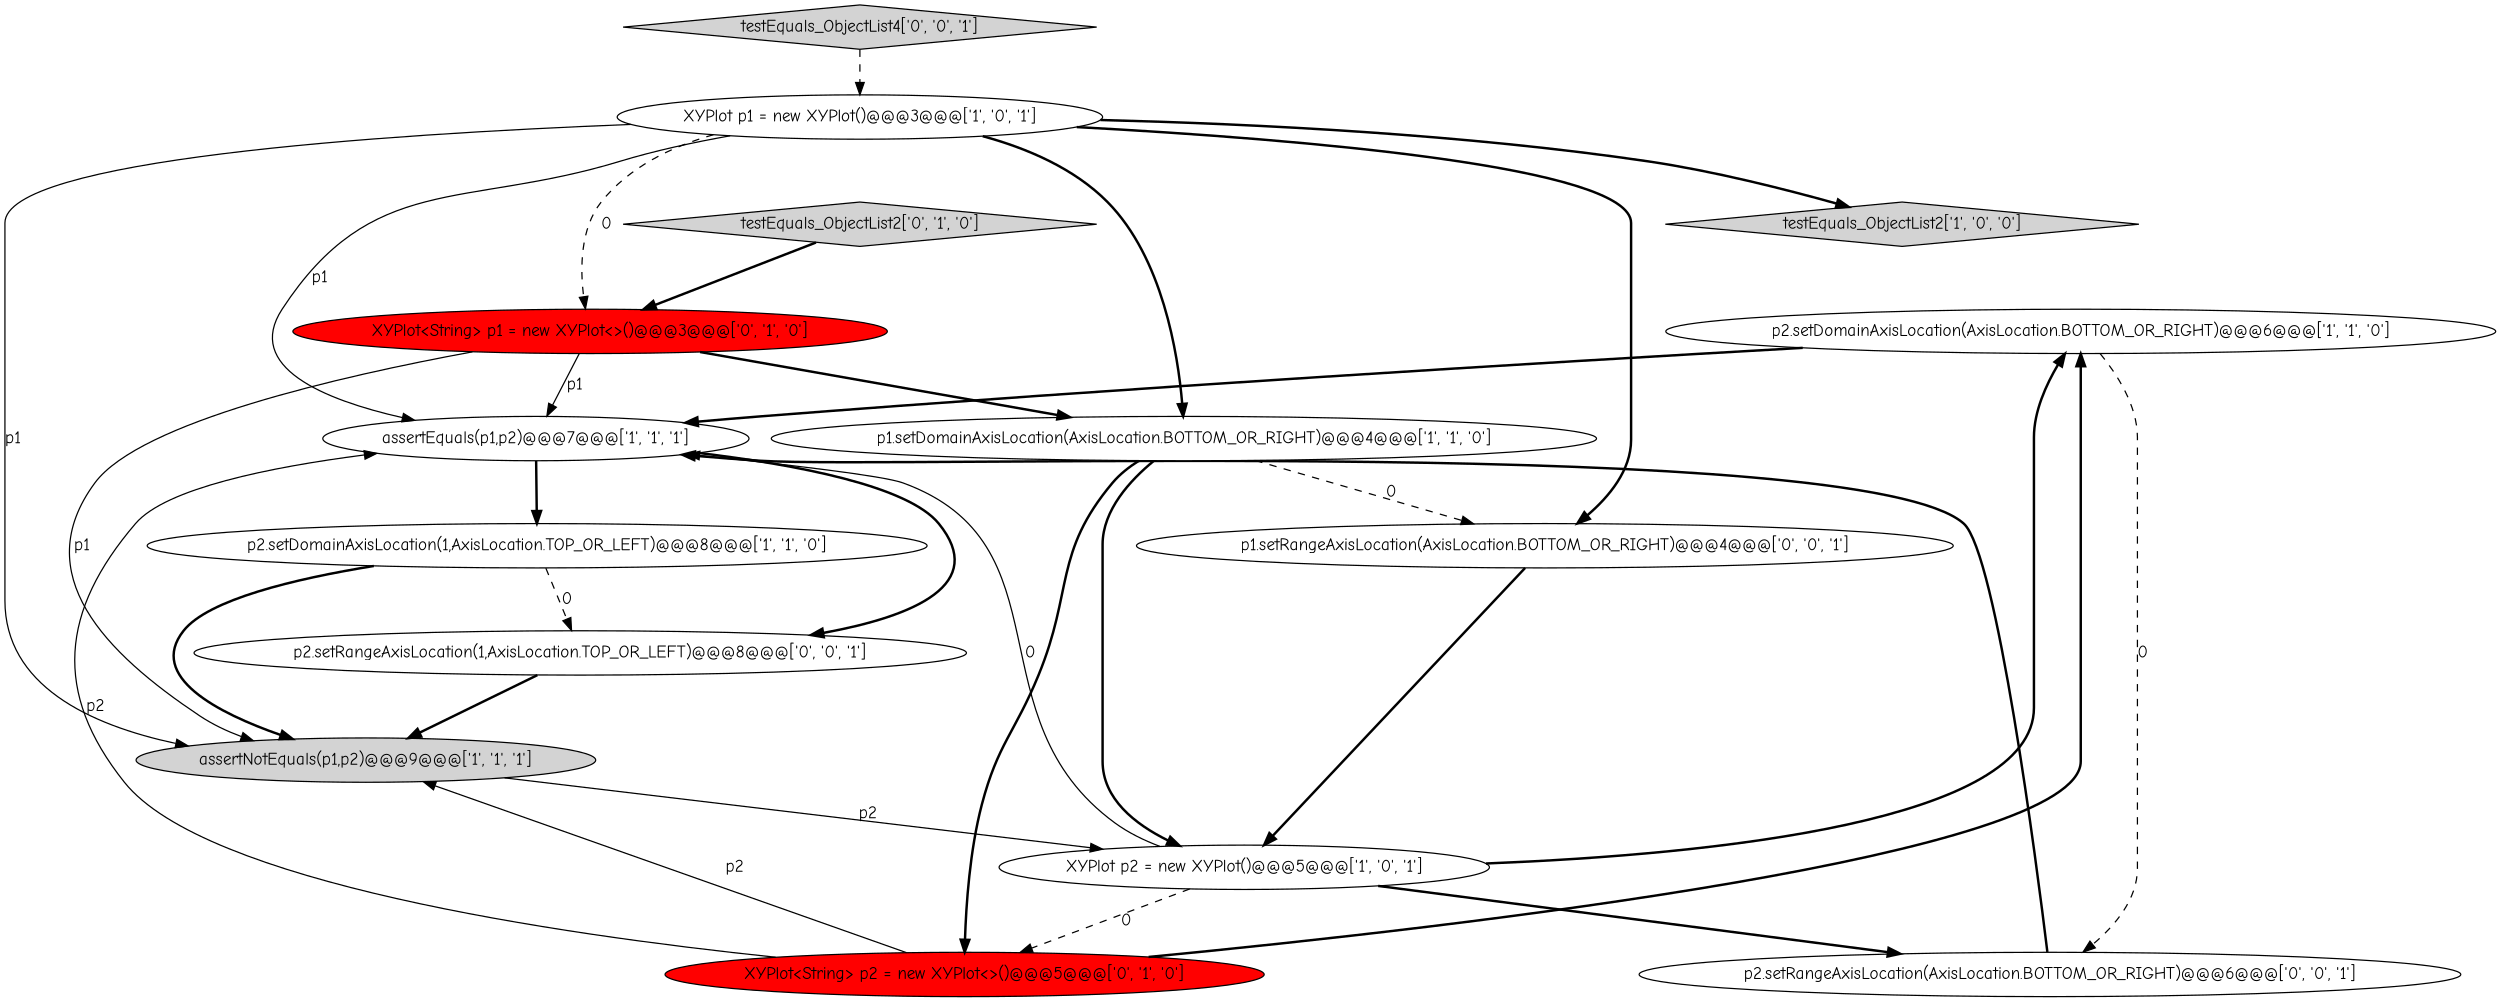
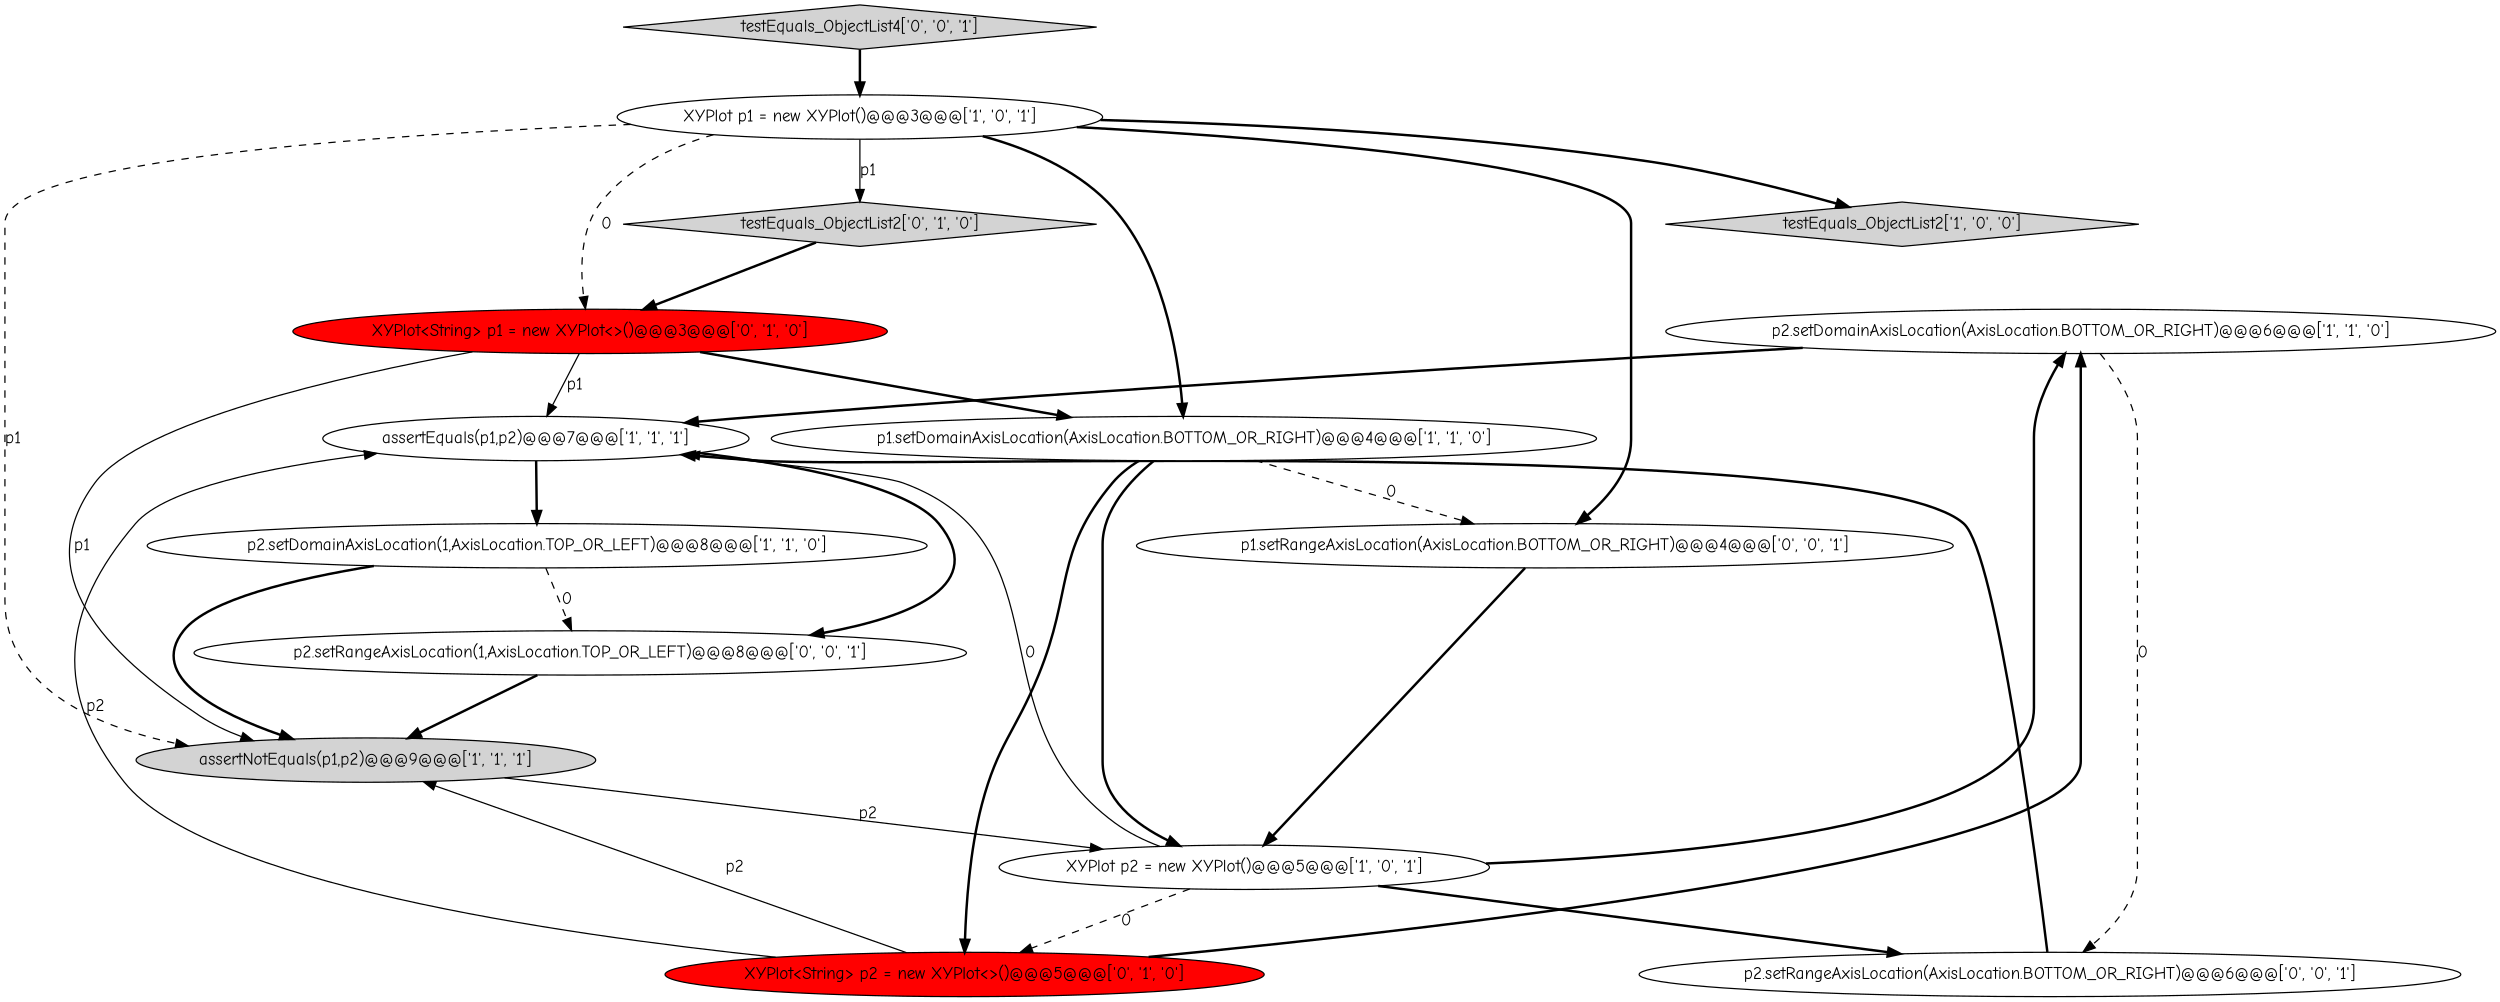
  digraph {
    fontname="Comic Neue"
    node [fillcolor=white fontname="Comic Neue" shape=ellipse style=filled]
    edge [fontname="Comic Neue" style=bold]
    n1 [label="p2.setDomainAxisLocation(AxisLocation.BOTTOM_OR_RIGHT)@@@6@@@['1', '1', '0']"]
    n2 [label="assertEquals(p1,p2)@@@7@@@['1', '1', '1']"]
    n3 [label="p2.setRangeAxisLocation(AxisLocation.BOTTOM_OR_RIGHT)@@@6@@@['0', '0', '1']"]
    n4 [label="p2.setDomainAxisLocation(1,AxisLocation.TOP_OR_LEFT)@@@8@@@['1', '1', '0']"]
    n5 [label="p2.setRangeAxisLocation(1,AxisLocation.TOP_OR_LEFT)@@@8@@@['0', '0', '1']"]
    n6 [fillcolor=red label="XYPlot<String> p1 = new XYPlot<>()@@@3@@@['0', '1', '0']"]
    n7 [fillcolor=lightgray label="assertNotEquals(p1,p2)@@@9@@@['1', '1', '1']"]
    n8 [label="p1.setDomainAxisLocation(AxisLocation.BOTTOM_OR_RIGHT)@@@4@@@['1', '1', '0']"]
    n9 [label="XYPlot p2 = new XYPlot()@@@5@@@['1', '0', '1']"]
    n10 [fillcolor=red label="XYPlot<String> p2 = new XYPlot<>()@@@5@@@['0', '1', '0']"]
    n11 [label="p1.setRangeAxisLocation(AxisLocation.BOTTOM_OR_RIGHT)@@@4@@@['0', '0', '1']"]
    n12 [fillcolor=lightgray label="testEquals_ObjectList2['0', '1', '0']" shape=diamond]
    n13 [fillcolor=lightgray label="testEquals_ObjectList4['0', '0', '1']" shape=diamond]
    n14 [label="XYPlot p1 = new XYPlot()@@@3@@@['1', '0', '1']"]
    n15 [fillcolor=lightgray label="testEquals_ObjectList2['1', '0', '0']" shape=diamond]
    n1 -> n2
    n1 -> n3 [label=0 style=dashed]
    n2 -> n4
    n2 -> n5
    n3 -> n2
    n4 -> n5 [label=0 style=dashed]
    n4 -> n7
    n5 -> n7
    n6 -> n2 [label=p1 style=solid]
    n6 -> n7 [label=p1 style=solid]
    n6 -> n8
    n7 -> n9 [label=p2 style=solid]
    n8 -> n9
    n8 -> n10
    n8 -> n11 [label=0 style=dashed]
    n9 -> n1
    n9 -> n2 [label=0 style=solid]
    n9 -> n3
    n9 -> n10 [label=0 style=dashed]
    n10 -> n1
    n10 -> n2 [label=p2 style=solid]
    n10 -> n7 [label=p2 style=solid]
    n11 -> n9
    n12 -> n6
-   n13 -> n14 [style=dashed]
-   n14 -> n2 [label=p1 style=solid]
+   n13 -> n14
+   n14 -> n12 [label=p1 style=solid]
    n14 -> n6 [label=0 style=dashed]
-   n14 -> n7 [label=p1 style=solid]
+   n14 -> n7 [label=p1 style=dashed]
    n14 -> n8
    n14 -> n11
    n14 -> n15
  }
